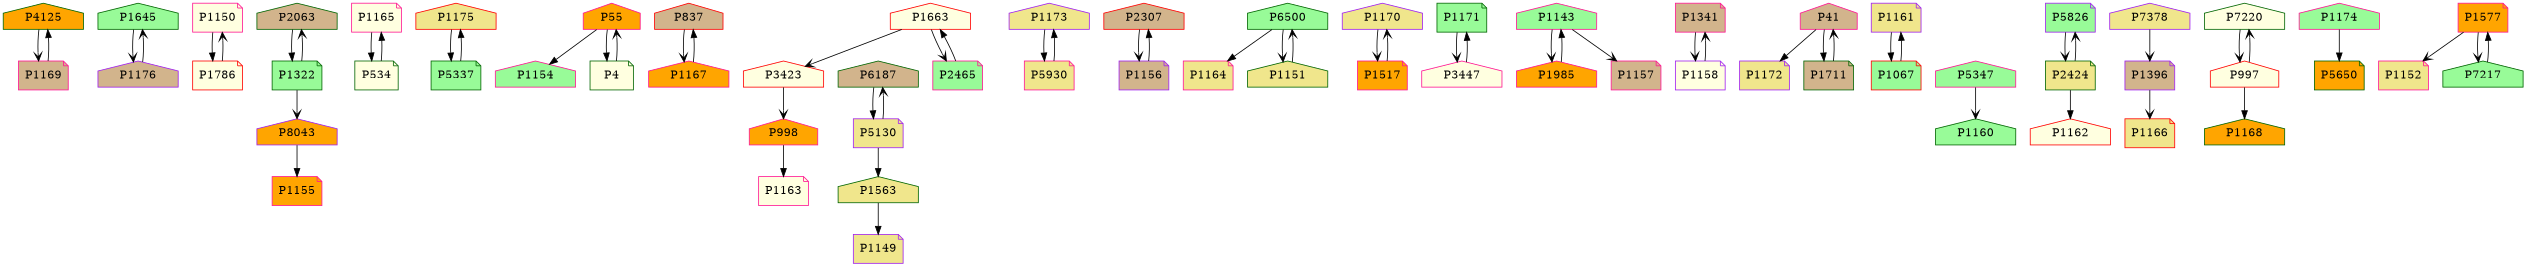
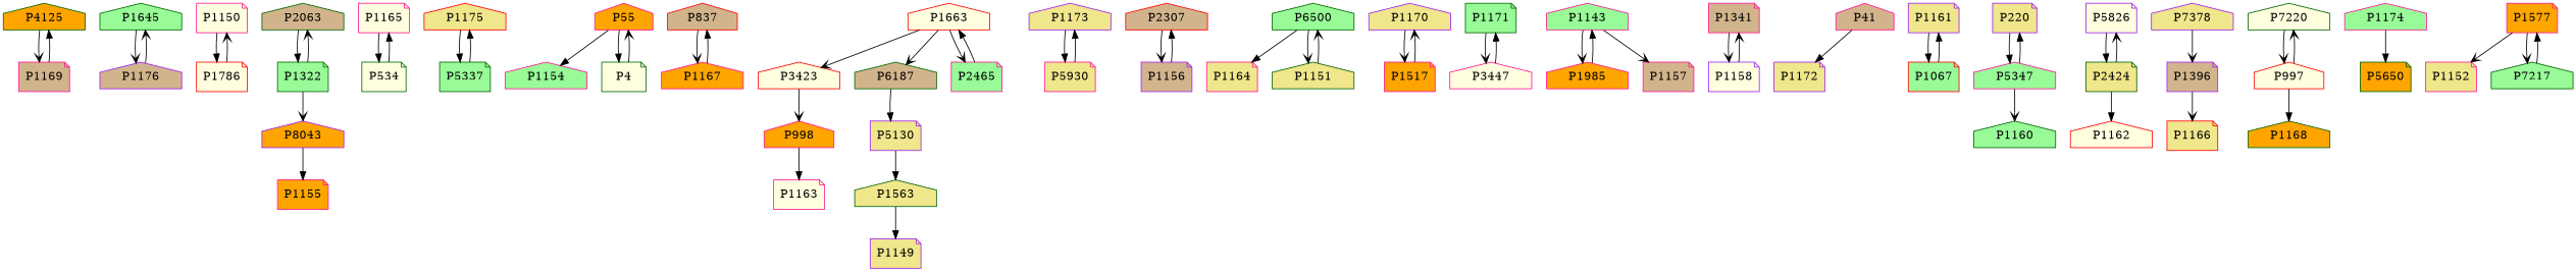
  digraph {
    node [color=deeppink fillcolor=khaki shape=house style=filled]
    edge [arrowhead=normal]
    P4125 [color=darkgreen fillcolor=orange]
    P1169 [fillcolor=tan shape=note]
    n3 [color=darkgreen fillcolor=palegreen label=P1645]
    P1176 [color=purple fillcolor=tan]
    P1150 [fillcolor=lightyellow shape=note]
    P1786 [color=red fillcolor=lightyellow shape=note]
    P2063 [color=darkgreen fillcolor=tan]
    P1322 [color=darkgreen fillcolor=palegreen shape=note]
    P8043 [color=purple fillcolor=orange]
    P1155 [fillcolor=orange shape=note]
    P1165 [fillcolor=lightyellow shape=note]
    P534 [color=darkgreen fillcolor=lightyellow shape=note]
    P1175 [color=red]
    P5337 [color=darkgreen fillcolor=palegreen shape=note]
    P55 [fillcolor=orange]
    P1154 [fillcolor=palegreen]
    P4 [color=darkgreen fillcolor=lightyellow shape=note]
    P837 [color=red fillcolor=tan]
    P1167 [fillcolor=orange]
    P3423 [color=red fillcolor=lightyellow]
    P998 [fillcolor=orange]
    P1163 [fillcolor=lightyellow shape=note]
    P5130 [color=purple shape=note]
    P6187 [color=darkgreen fillcolor=tan]
    P1563 [color=darkgreen]
    P1149 [color=purple shape=note]
    P1173 [color=purple]
    P5930 [shape=note]
    P2307 [color=red fillcolor=tan]
    P1156 [color=purple fillcolor=tan shape=note]
    P6500 [color=darkgreen fillcolor=palegreen]
    P1164 [shape=note]
    P1151 [color=darkgreen]
    P1170 [color=purple]
    P1517 [fillcolor=orange shape=note]
    P1171 [color=darkgreen fillcolor=palegreen shape=note]
    P3447 [fillcolor=lightyellow]
    P1143 [fillcolor=palegreen]
    P1985 [fillcolor=orange]
    P1157 [fillcolor=tan shape=note]
    P1341 [fillcolor=tan shape=note]
    P1158 [color=purple fillcolor=lightyellow shape=note]
    P41 [fillcolor=tan]
    P1172 [color=purple shape=note]
-   P1711 [color=darkgreen fillcolor=tan shape=note]
    P1161 [color=purple shape=note]
    P1067 [color=red fillcolor=palegreen shape=note]
+   P220 [color=purple shape=note]
    P5347 [fillcolor=palegreen]
    P1160 [color=darkgreen fillcolor=palegreen]
-   P5826 [color=purple fillcolor=palegreen shape=note]
+   P5826 [color=purple fillcolor=lightyellow shape=note]
    P2424 [color=darkgreen shape=note]
    P1162 [color=red fillcolor=lightyellow]
    P1663 [color=red fillcolor=lightyellow]
    P2465 [fillcolor=palegreen shape=note]
    P7378 [color=purple]
    P1396 [color=purple fillcolor=tan shape=note]
    P1166 [color=red shape=note]
    P7220 [color=darkgreen fillcolor=lightyellow]
    P997 [color=red fillcolor=lightyellow]
    P1168 [color=darkgreen fillcolor=orange]
    P5650 [color=darkgreen fillcolor=orange shape=note]
    P1174 [fillcolor=palegreen]
    P1577 [fillcolor=orange shape=note]
    P1152 [shape=note]
    P7217 [color=darkgreen fillcolor=palegreen]
    P4125 -> P1169 [arrowhead=vee]
    P1169 -> P4125
    n3 -> P1176 [arrowhead=vee]
    P1176 -> n3 [arrowhead=vee]
    P1150 -> P1786
    P1786 -> P1150 [arrowhead=vee]
    P2063 -> P1322
    P1322 -> P2063 [arrowhead=vee]
    P1322 -> P8043 [arrowhead=vee]
    P8043 -> P1155
    P1165 -> P534
    P534 -> P1165
    P1175 -> P5337
    P5337 -> P1175
    P55 -> P1154
    P55 -> P4
    P4 -> P55 [arrowhead=vee]
    P837 -> P1167 [arrowhead=vee]
    P1167 -> P837
    P3423 -> P998 [arrowhead=vee]
    P998 -> P1163
-   P5130 -> P6187 [arrowhead=vee]
+   P1663 -> P6187 [arrowhead=vee]
    P5130 -> P1563
    P6187 -> P5130
    P1563 -> P1149
    P1173 -> P5930
    P5930 -> P1173
    P2307 -> P1156 [arrowhead=vee]
    P1156 -> P2307
    P6500 -> P1164
    P6500 -> P1151 [arrowhead=vee]
    P1151 -> P6500 [arrowhead=vee]
    P1170 -> P1517 [arrowhead=vee]
    P1517 -> P1170 [arrowhead=vee]
    P1171 -> P3447 [arrowhead=vee]
    P3447 -> P1171
    P1143 -> P1985 [arrowhead=vee]
    P1143 -> P1157 [arrowhead=vee]
    P1985 -> P1143
    P1341 -> P1158 [arrowhead=vee]
    P1158 -> P1341 [arrowhead=vee]
    P41 -> P1172
-   P41 -> P1711
-   P1711 -> P41 [arrowhead=vee]
    P1161 -> P1067
    P1067 -> P1161
+   P220 -> P5347
+   P5347 -> P220
    P5347 -> P1160 [arrowhead=vee]
-   P5826 -> P2424 [arrowhead=vee]
+   P5826 -> P2424
    P2424 -> P5826 [arrowhead=vee]
    P2424 -> P1162
    P1663 -> P3423 [arrowhead=vee]
    P1663 -> P2465 [arrowhead=vee]
    P2465 -> P1663
    P7378 -> P1396 [arrowhead=vee]
    P1396 -> P1166 [arrowhead=vee]
    P7220 -> P997 [arrowhead=vee]
    P997 -> P7220 [arrowhead=vee]
    P997 -> P1168
    P1174 -> P5650
    P1577 -> P1152 [arrowhead=vee]
    P1577 -> P7217 [arrowhead=vee]
    P7217 -> P1577
  }
